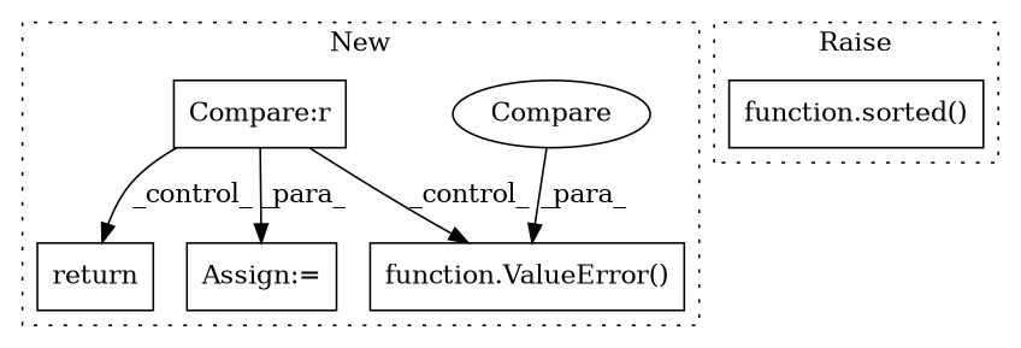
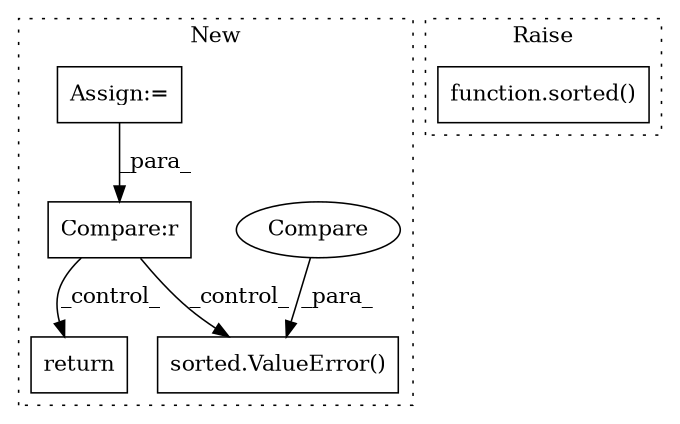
  digraph {
    node [a=75 shape=box]
-   n1 [l="11,1" label="function.ValueError()" s="3306,3372"]
+   n1 [l="11,1" label="sorted.ValueError()" s="3306,3372"]
    n2 [a=66 l=55 label=Compare s=3317 shape=ellipse]
    n3 [a=40 l=19 label="Compare:r" s=3271]
    n4 [a=93 l=7 label=return s=3519]
    n5 [a=68 l=3 label="Assign:=" s=3247]
    n6 [l="24,14" label="function.sorted()" s="1497,1681"]
    subgraph cluster_1 {
      label=New
      style=dotted
      n1
      n2
      n3
      n4
      n5
    }
    subgraph cluster_2 {
      label=Raise
      style=dotted
      n6
    }
    n2 -> n1 [label=_para_]
    n3 -> n1 [label=_control_]
    n3 -> n4 [label=_control_]
-   n3 -> n5 [label=_para_]
+   n5 -> n3 [label=_para_]
  }
